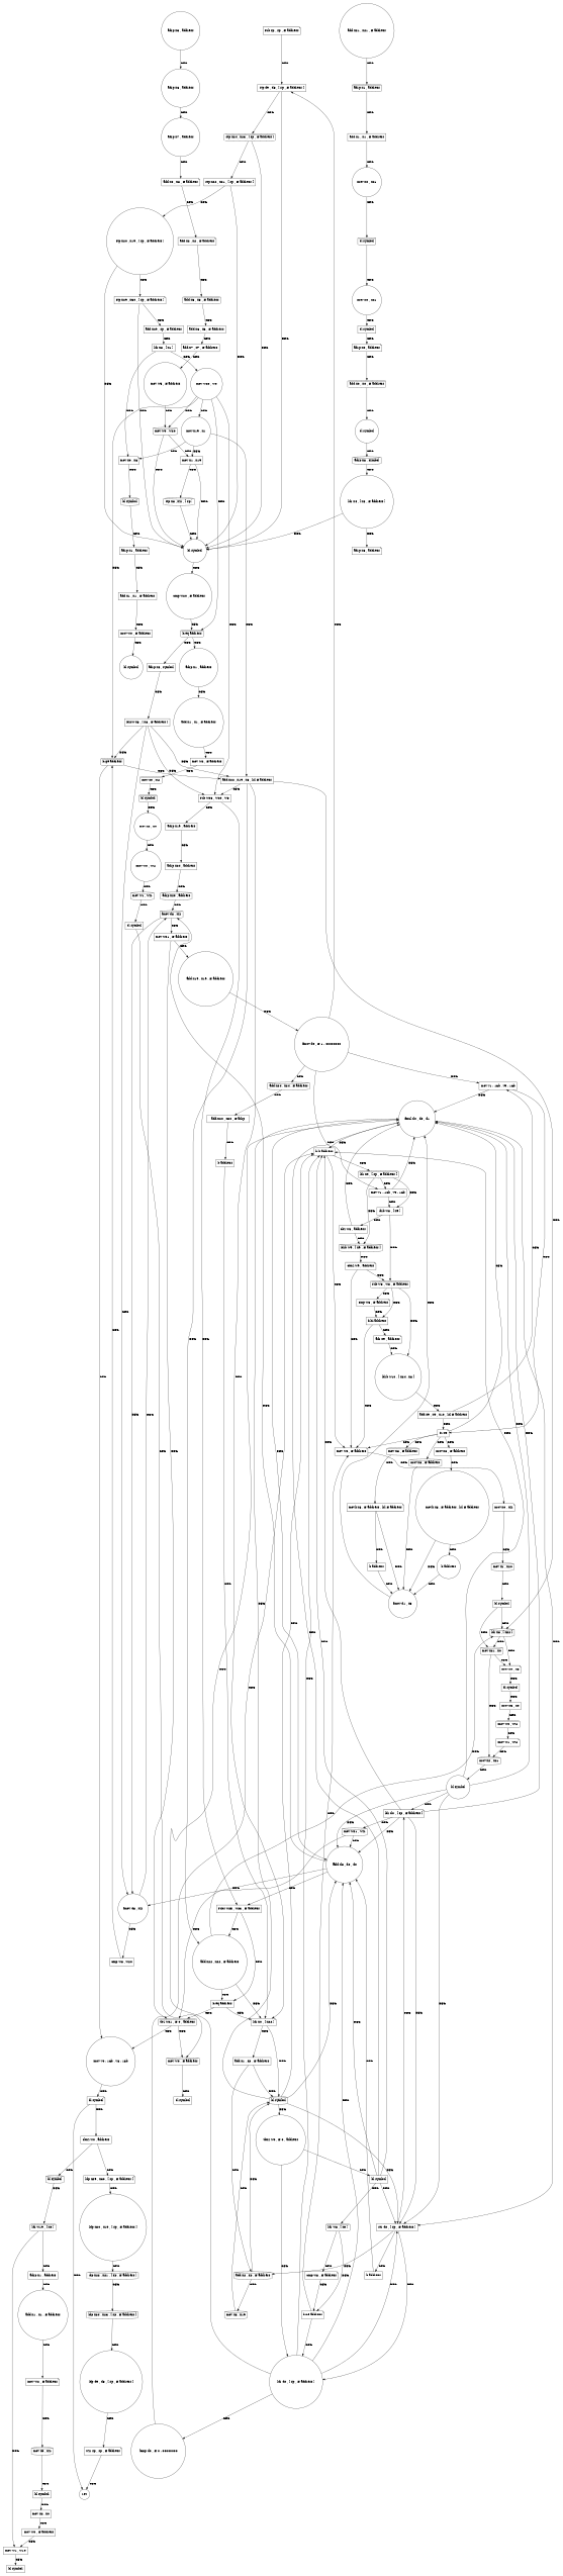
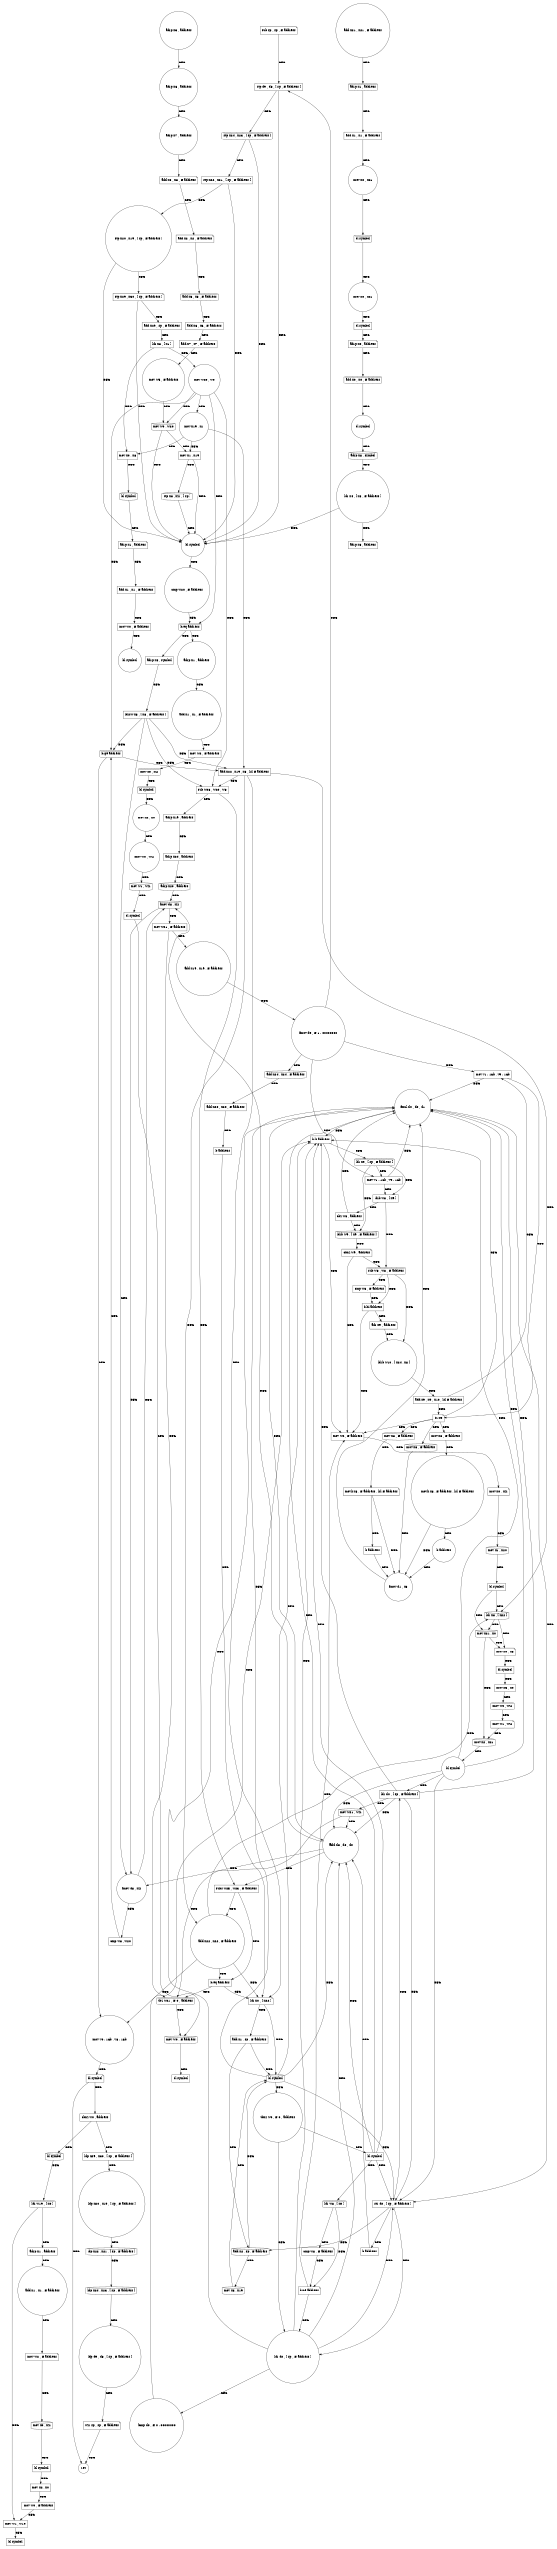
  digraph {
    node [shape=box]
    n1 [label="sub sp , sp , # address" shape=note]
    n2 [label="stp d9 , d8 , [ sp , # address ]"]
    n3 [label="stp x24 , x23 , [ sp , # address ]" shape=cylinder]
    n4 [label="bl symbol" shape=circle]
    n5 [label="stp x22 , x21 , [ sp , # address ]"]
    n6 [label="cmp w20 , # address" shape=circle]
    n7 [label="stp x20 , x19 , [ sp , # address ]" shape=circle]
    n8 [label="stp x29 , x30 , [ sp , # address ]" shape=note]
    n9 [label="add x29 , sp , # address"]
    n10 [label="ldr x8 , [ x1 ]"]
    n11 [label="mov w20 , w0" shape=circle]
    n12 [label="mov x0 , x8" shape=note]
    n13 [label="mov x19 , x1" shape=circle]
    n14 [label="mov w0 , w20" shape=cylinder]
    n15 [label="b.eq address" shape=cylinder]
    n16 [label="b.ge address" shape=cylinder]
    n17 [label="sub w23 , w20 , w8"]
    n18 [label="bl symbol" shape=cylinder]
    n19 [label="mov x1 , x19"]
    n20 [label="add x22 , x19 , x8 , lsl # address"]
    n21 [label="adrp x1 , address" shape=circle]
    n22 [label="adrp x8 , symbol"]
    n23 [label="mov v0 . 16b , v8 . 16b" shape=circle]
    n24 [label="adrp x19 , address"]
    n25 [label="subs w25 , w23 , # address"]
    n26 [label="stp x8 , xzr , [ sp ]" shape=cylinder]
    n27 [label="ldr x0 , [ x22 ]" shape=note]
    n28 [label="ldr x8 , [ x22 ]" shape=cylinder]
    n29 [label="add x22 , x22 , # address" shape=circle]
    n30 [label="adrp x1 , address" shape=note]
    n31 [label="add x1 , x1 , # address"]
    n32 [label="mov w0 , # address"]
    n33 [label="bl symbol" shape=circle]
    n34 [label="add x21 , x21 , # address" shape=circle]
    n35 [label="adrp x1 , address" shape=cylinder]
    n36 [label="add x1 , x1 , # address"]
    n37 [label="mov x0 , x21" shape=circle]
    n38 [label="bl symbol" shape=cylinder]
    n39 [label="mov x0 , x21" shape=circle]
    n40 [label="bl symbol"]
    n41 [label="adrp x0 , address" shape=note]
    n42 [label="add x0 , x0 , # address" shape=cylinder]
    n43 [label="bl symbol" shape=circle]
    n44 [label="adrp x8 , symbol" shape=cylinder]
    n45 [label="ldr x4 , [ x8 , # address ]" shape=circle]
    n46 [label="adrp x8 , address" shape=note]
    n47 [label="adrp x3 , address" shape=circle]
    n48 [label="adrp x6 , address" shape=circle]
    n49 [label="adrp x7 , address" shape=circle]
    n50 [label="add x8 , x8 , # address" shape=note]
    n51 [label="add x2 , x2 , # address" shape=note]
    n52 [label="add x3 , x3 , # address" shape=cylinder]
    n53 [label="add x6 , x6 , # address"]
    n54 [label="add x7 , x7 , # address"]
    n55 [label="mov w5 , # address" shape=circle]
    n56 [label="add x1 , x1 , # address" shape=circle]
    n57 [label="ldrsw x8 , [ x8 , # address ]"]
    n58 [label="mov w2 , # address"]
    n59 [label="fmov d8 , xzr" shape=circle]
    n60 [label="mov x0 , xzr" shape=cylinder]
    n61 [label="bl symbol" shape=cylinder]
    n62 [label="mov x2 , x0" shape=circle]
    n63 [label="mov w0 , wzr" shape=circle]
    n64 [label="mov w1 , wzr" shape=cylinder]
    n65 [label="bl symbol"]
    n66 [label="mov w0 , # address" shape=cylinder]
    n67 [label="bl symbol"]
    n68 [label="cmp w8 , w20"]
    n69 [label="fmov d8 , xzr" shape=cylinder]
    n70 [label="mov w21 , # address"]
    n71 [label="bl symbol" shape=note]
    n72 [label="cbnz w0 , address"]
    n73 [label=ret shape=circle]
    n74 [label="add x1 , sp , # address"]
    n75 [label="bl symbol" shape=cylinder]
    n76 [label="mov x21 , x0" shape=cylinder]
    n77 [label="mov x0 , x8" shape=note]
    n78 [label="b.eq address"]
    n79 [label="bl symbol" shape=cylinder]
    n80 [label="ldp x29 , x30 , [ sp , # address ]" shape=note]
    n81 [label="ldr w19 , [ x0 ]" shape=cylinder]
    n82 [label="ldp x20 , x19 , [ sp , # address ]" shape=circle]
    n83 [label="adrp x1 , address"]
    n84 [label="mov w1 , w19"]
    n85 [label="ldp x22 , x21 , [ sp , # address ]" shape=cylinder]
    n86 [label="adrp x24 , address"]
    n87 [label="adrp x20 , address" shape=cylinder]
    n88 [label="add x19 , x19 , # address" shape=circle]
    n89 [label="tbz w21 , # 0 , address" shape=cylinder]
    n90 [label="fmov d9 , # 1 . 00000000" shape=circle]
    n91 [label="add x24 , x24 , # address" shape=cylinder]
    n92 [label="mov v1 . 16b , v9 . 16b"]
    n93 [label="mov v1 . 16b , v9 . 16b"]
-   n94 [label="add x20 , x20 , # adrp"]
+   n94 [label="add x20 , x20 , # address"]
    n95 [label="fmul d0 , d0 , d1" shape=circle]
    n96 [label="ldrb w8 , [ x9 ]"]
    n97 [label="br x9" shape=note]
    n98 [label="b address"]
    n99 [label="add x2 , sp , # address" shape=cylinder]
    n100 [label="tbnz w0 , # 0 , address" shape=circle]
    n101 [label="b.lt address"]
    n102 [label="fadd d8 , d8 , d0" shape=circle]
    n103 [label="str d0 , [ sp , # address ]"]
    n104 [label="add x1 , x1 , # address" shape=circle]
    n105 [label="bl symbol"]
    n106 [label="mov w2 , # address" shape=note]
    n107 [label="mov x0 , xzr" shape=cylinder]
    n108 [label="bl symbol"]
    n109 [label="mov x2 , x0"]
    n110 [label="mov w0 , # address"]
    n111 [label="ldp x24 , x23 , [ sp , # address ]" shape=cylinder]
    n112 [label="ldp d9 , d8 , [ sp , # address ]" shape=circle]
    n113 [label="wzr sp , sp , # address" shape=note]
    n114 [label="mov x3 , x19" shape=cylinder]
    n115 [label="ldr d0 , [ sp , # address ]" shape=circle]
    n116 [label="bl symbol"]
    n117 [label="mov w2 , # address" shape=note]
    n118 [label="ldr x9 , [ sp , # address ]" shape=cylinder]
    n119 [label="ldr d0 , [ sp , # address ]" shape=note]
    n120 [label="b address"]
    n121 [label="fcmp d0 , # 0 . 00000000" shape=circle]
    n122 [label="ldr w8 , [ x0 ]" shape=cylinder]
    n123 [label="cmp w8 , # address" shape=note]
    n124 [label="b.ne address" shape=note]
    n125 [label="mov x0 , xzr" shape=note]
    n126 [label="ldrb w9 , [ x9 , # address ]" shape=cylinder]
    n127 [label="mov x1 , x20" shape=cylinder]
    n128 [label="cbz w8 , address"]
    n129 [label="sub w8 , w8 , # address" shape=cylinder]
    n130 [label="cbnz w9 , address" shape=note]
    n131 [label="bl symbol"]
    n132 [label="mov x2 , x21" shape=cylinder]
    n133 [label="bl symbol"]
    n134 [label="bl symbol" shape=circle]
    n135 [label="mov x3 , x0"]
    n136 [label="mov w0 , wzr" shape=cylinder]
    n137 [label="mov w1 , wzr" shape=note]
    n138 [label="mov w21 , wzr" shape=cylinder]
    n139 [label="cmp w8 , # address" shape=note]
    n140 [label="b.hi address"]
    n141 [label="ldrb w10 , [ x24 , x8 ]" shape=circle]
    n142 [label="adr x9 , address" shape=note]
    n143 [label="add x9 , x9 , x10 , lsl # address"]
    n144 [label="mov x8 , # address"]
    n145 [label="mov x8 , # address" shape=cylinder]
    n146 [label="mov x8 , # address" shape=cylinder]
    n147 [label="movk x8 , # address , lsl # address" shape=circle]
    n148 [label="movk x8 , # address , lsl # address" shape=note]
    n149 [label="fmov d1 , x8" shape=circle]
    n150 [label="b address" shape=circle]
    n151 [label="b address"]
    n1 -> n2 [label=CFG]
    n2 -> n3 [label=CFG]
    n2 -> n4 [label=DFG]
    n3 -> n4 [label=DFG]
    n3 -> n5 [label=CFG]
    n4 -> n6 [label=CFG]
    n5 -> n4 [label=DFG]
    n5 -> n7 [label=CFG]
    n6 -> n15 [label=CFG]
    n7 -> n4 [label=DFG]
    n7 -> n8 [label=CFG]
    n8 -> n4 [label=DFG]
    n8 -> n9 [label=CFG]
    n9 -> n10 [label=CFG]
    n10 -> n11 [label=CFG]
    n10 -> n12 [label=DFG]
    n11 -> n13 [label=CFG]
    n11 -> n14 [label=DFG]
    n11 -> n15 [label=DFG]
    n11 -> n16 [label=DFG]
    n11 -> n17 [label=DFG]
    n12 -> n18 [label=DFG]
    n13 -> n12 [label=CFG]
    n13 -> n19 [label=DFG]
    n13 -> n20 [label=DFG]
    n14 -> n4 [label=DFG]
    n14 -> n19 [label=CFG]
    n15 -> n21 [label=CFG]
    n15 -> n22 [label=CFG]
    n16 -> n20 [label=CFG]
    n16 -> n23 [label=CFG]
    n17 -> n24 [label=CFG]
    n17 -> n25 [label=DFG]
    n18 -> n30 [label=CFG]
    n19 -> n4 [label=DFG]
    n19 -> n26 [label=CFG]
    n20 -> n17 [label=CFG]
    n20 -> n27 [label=DFG]
    n20 -> n28 [label=DFG]
    n20 -> n29 [label=DFG]
    n21 -> n56 [label=CFG]
    n22 -> n57 [label=CFG]
    n23 -> n71 [label=CFG]
    n24 -> n86 [label=CFG]
    n25 -> n29 [label=CFG]
    n25 -> n78 [label=DFG]
    n26 -> n4 [label=CFG]
    n27 -> n74 [label=CFG]
    n27 -> n75 [label=DFG]
    n28 -> n76 [label=CFG]
    n28 -> n77 [label=DFG]
    n29 -> n27 [label=DFG]
    n29 -> n28 [label=DFG]
    n29 -> n78 [label=CFG]
    n30 -> n31 [label=CFG]
    n31 -> n32 [label=CFG]
    n32 -> n33 [label=CFG]
    n34 -> n35 [label=CFG]
    n35 -> n36 [label=CFG]
    n36 -> n37 [label=CFG]
    n37 -> n38 [label=CFG]
    n38 -> n39 [label=CFG]
    n39 -> n40 [label=CFG]
    n40 -> n41 [label=CFG]
    n41 -> n42 [label=CFG]
    n42 -> n43 [label=CFG]
    n43 -> n44 [label=CFG]
    n44 -> n45 [label=CFG]
    n45 -> n4 [label=DFG]
    n45 -> n46 [label=DFG]
    n47 -> n48 [label=CFG]
    n48 -> n49 [label=CFG]
    n49 -> n50 [label=CFG]
    n50 -> n51 [label=CFG]
    n51 -> n52 [label=CFG]
    n52 -> n53 [label=CFG]
    n53 -> n54 [label=CFG]
    n54 -> n55 [label=CFG]
    n55 -> n14 [label=CFG]
    n56 -> n58 [label=CFG]
    n57 -> n16 [label=DFG]
    n57 -> n17 [label=DFG]
    n57 -> n20 [label=DFG]
    n57 -> n59 [label=CFG]
    n58 -> n60 [label=CFG]
    n59 -> n68 [label=CFG]
    n59 -> n69 [label=DFG]
    n60 -> n61 [label=CFG]
    n61 -> n62 [label=DFG]
    n62 -> n63 [label=CFG]
    n63 -> n64 [label=CFG]
    n64 -> n65 [label=CFG]
    n65 -> n66 [label=CFG]
    n66 -> n67 [label=CFG]
    n68 -> n16 [label=CFG]
    n69 -> n59 [label=DFG]
    n69 -> n70 [label=CFG]
    n70 -> n88 [label=CFG]
    n70 -> n89 [label=DFG]
    n71 -> n72 [label=DFG]
    n71 -> n73 [label=DFG]
    n72 -> n79 [label=CFG]
    n72 -> n80 [label=CFG]
    n74 -> n75 [label=DFG]
    n74 -> n99 [label=CFG]
    n75 -> n95 [label=DFG]
    n75 -> n100 [label=DFG]
    n75 -> n101 [label=DFG]
    n75 -> n102 [label=DFG]
    n75 -> n103 [label=DFG]
    n76 -> n77 [label=CFG]
    n76 -> n132 [label=DFG]
    n77 -> n133 [label=DFG]
    n78 -> n27 [label=CFG]
    n78 -> n89 [label=CFG]
    n79 -> n81 [label=DFG]
    n80 -> n82 [label=CFG]
    n81 -> n83 [label=CFG]
    n81 -> n84 [label=DFG]
    n82 -> n85 [label=CFG]
    n83 -> n104 [label=CFG]
    n84 -> n105 [label=CFG]
    n85 -> n111 [label=CFG]
    n86 -> n87 [label=CFG]
    n87 -> n69 [label=CFG]
    n88 -> n90 [label=DFG]
-   n89 -> n23 [label=CFG]
+   n29 -> n23 [label=CFG]
    n89 -> n66 [label=CFG]
    n90 -> n2 [label=DFG]
    n90 -> n91 [label=CFG]
    n90 -> n92 [label=DFG]
    n90 -> n93 [label=DFG]
    n91 -> n94 [label=CFG]
    n92 -> n95 [label=DFG]
    n92 -> n96 [label=CFG]
    n93 -> n95 [label=DFG]
    n93 -> n97 [label=CFG]
    n94 -> n98 [label=CFG]
    n95 -> n101 [label=DFG]
    n95 -> n102 [label=DFG]
    n95 -> n103 [label=DFG]
    n96 -> n128 [label=DFG]
    n96 -> n129 [label=DFG]
    n97 -> n95 [label=CFG]
    n97 -> n117 [label=CFG]
    n97 -> n144 [label=CFG]
    n97 -> n145 [label=CFG]
    n97 -> n146 [label=CFG]
    n98 -> n27 [label=CFG]
    n99 -> n75 [label=DFG]
    n99 -> n114 [label=CFG]
    n100 -> n115 [label=CFG]
    n100 -> n116 [label=CFG]
    n101 -> n117 [label=CFG]
    n101 -> n118 [label=CFG]
    n102 -> n25 [label=CFG]
    n102 -> n59 [label=DFG]
    n102 -> n69 [label=DFG]
    n103 -> n99 [label=DFG]
    n103 -> n115 [label=DFG]
    n103 -> n119 [label=DFG]
    n103 -> n120 [label=CFG]
    n104 -> n106 [label=CFG]
    n106 -> n107 [label=CFG]
    n107 -> n108 [label=CFG]
    n108 -> n109 [label=DFG]
    n109 -> n110 [label=CFG]
    n110 -> n84 [label=CFG]
    n111 -> n112 [label=CFG]
    n112 -> n113 [label=CFG]
    n113 -> n73 [label=CFG]
    n114 -> n75 [label=CFG]
    n115 -> n95 [label=DFG]
    n115 -> n101 [label=DFG]
    n115 -> n102 [label=DFG]
    n115 -> n103 [label=DFG]
    n115 -> n121 [label=CFG]
    n116 -> n95 [label=DFG]
    n116 -> n101 [label=DFG]
    n116 -> n102 [label=DFG]
    n116 -> n103 [label=DFG]
    n116 -> n122 [label=DFG]
    n117 -> n125 [label=CFG]
    n118 -> n92 [label=CFG]
    n118 -> n96 [label=DFG]
    n118 -> n126 [label=DFG]
    n119 -> n95 [label=DFG]
    n119 -> n101 [label=DFG]
    n119 -> n102 [label=DFG]
    n119 -> n103 [label=DFG]
    n119 -> n138 [label=CFG]
    n120 -> n102 [label=CFG]
    n121 -> n101 [label=CFG]
    n122 -> n123 [label=CFG]
    n122 -> n124 [label=DFG]
    n123 -> n124 [label=CFG]
    n124 -> n115 [label=CFG]
    n124 -> n117 [label=CFG]
    n125 -> n127 [label=CFG]
    n126 -> n130 [label=DFG]
    n127 -> n131 [label=CFG]
    n128 -> n95 [label=CFG]
    n128 -> n126 [label=CFG]
    n129 -> n139 [label=CFG]
    n129 -> n140 [label=DFG]
    n129 -> n141 [label=DFG]
    n130 -> n117 [label=CFG]
    n130 -> n129 [label=CFG]
    n131 -> n28 [label=CFG]
    n131 -> n76 [label=DFG]
    n132 -> n134 [label=CFG]
    n133 -> n135 [label=DFG]
    n134 -> n95 [label=DFG]
    n134 -> n101 [label=DFG]
    n134 -> n102 [label=DFG]
    n134 -> n103 [label=DFG]
    n134 -> n119 [label=CFG]
    n135 -> n136 [label=CFG]
    n136 -> n137 [label=CFG]
    n137 -> n132 [label=CFG]
    n138 -> n89 [label=DFG]
    n138 -> n102 [label=CFG]
    n139 -> n140 [label=CFG]
    n140 -> n117 [label=CFG]
    n140 -> n142 [label=CFG]
    n141 -> n143 [label=DFG]
    n142 -> n141 [label=CFG]
    n143 -> n93 [label=CFG]
    n143 -> n97 [label=DFG]
    n144 -> n147 [label=CFG]
    n145 -> n148 [label=CFG]
    n146 -> n149 [label=DFG]
    n147 -> n149 [label=DFG]
    n147 -> n150 [label=CFG]
    n148 -> n149 [label=DFG]
    n148 -> n151 [label=CFG]
    n149 -> n95 [label=DFG]
    n150 -> n149 [label=CFG]
    n151 -> n149 [label=CFG]
  }
